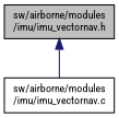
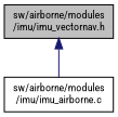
  digraph {
    fontname="Roboto Condensed"
    node [color=black fontname="Roboto Condensed" fontsize=10 shape=record style=filled]
    n1 [fillcolor=grey75 fontcolor=black height=0.2 label="sw/airborne/modules\l/imu/imu_vectornav.h" width=0.4]
-   n2 [fillcolor=white height=0.2 label="sw/airborne/modules\l/imu/imu_vectornav.c" width=0.4]
+   n2 [fillcolor=white height=0.2 label="sw/airborne/modules\l/imu/imu_airborne.c" width=0.4]
    n1 -> n2 [color=midnightblue dir=back fontname="Roboto Condensed" fontsize=10 labelfontname=FreeSans labelfontsize=10 style=solid]
  }
